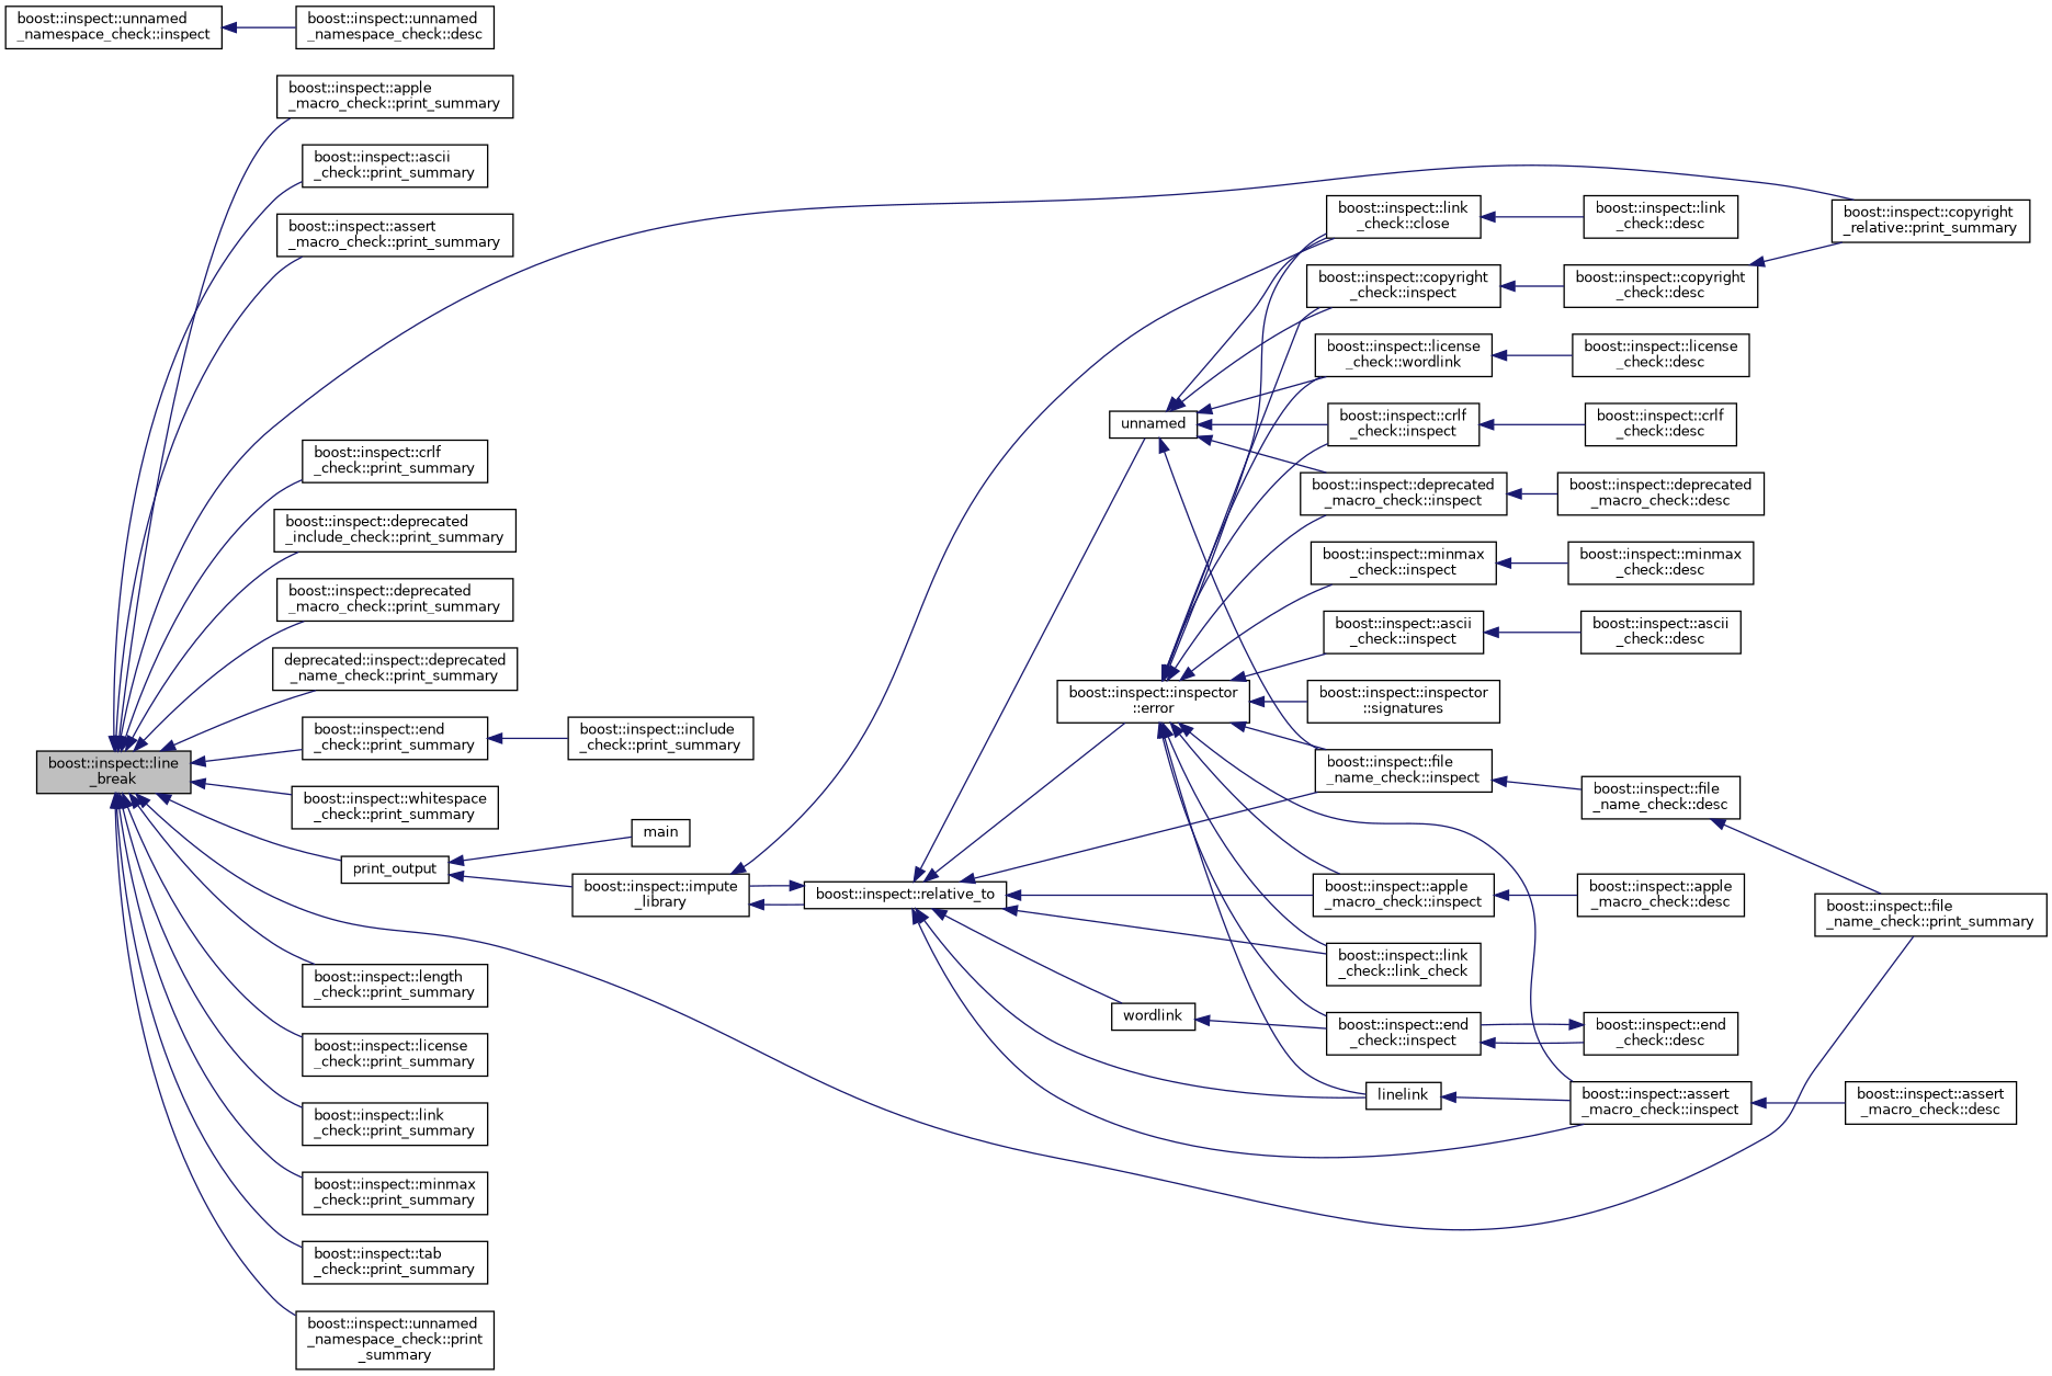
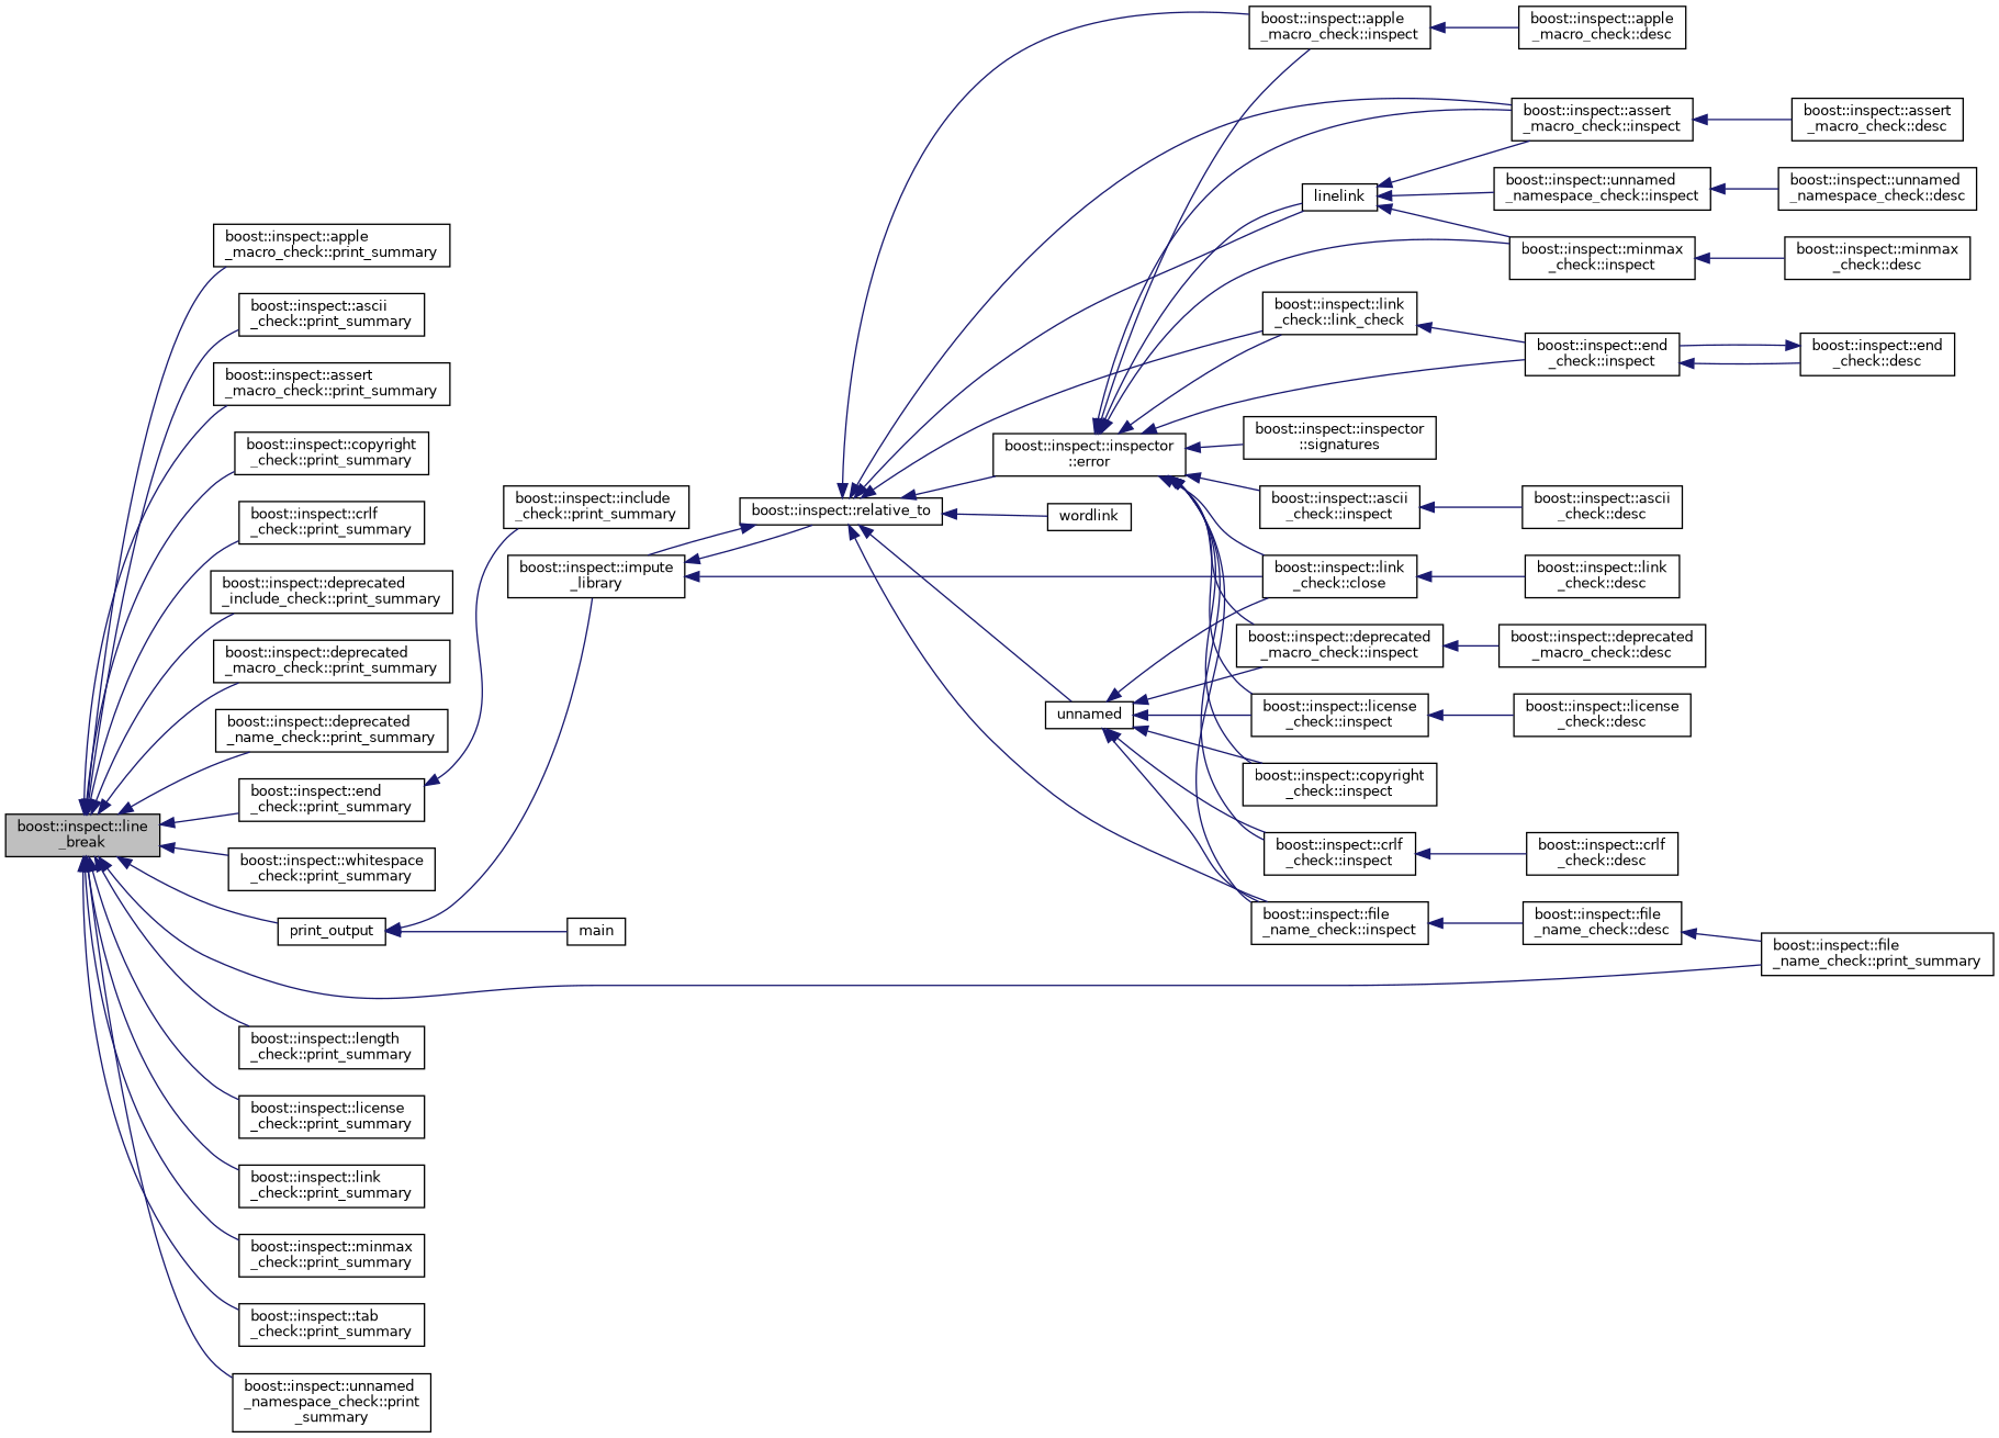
  digraph {
    rankdir=LR
    node [color=black fillcolor=white fontname=Helvetica fontsize=10 shape=record style=filled]
    edge [color=midnightblue dir=back fontname=Helvetica fontsize=10 labelfontname=Helvetica labelfontsize=10 style=solid]
    n1 [fillcolor=grey75 fontcolor=black height=0.2 label="boost::inspect::line\l_break" width=0.4]
    n2 [height=0.2 label="boost::inspect::apple\l_macro_check::print_summary" width=0.4]
    n3 [height=0.2 label="boost::inspect::ascii\l_check::print_summary" width=0.4]
    n4 [height=0.2 label="boost::inspect::assert\l_macro_check::print_summary" width=0.4]
-   n5 [height=0.2 label="boost::inspect::copyright\l_relative::print_summary" width=0.4]
+   n5 [height=0.2 label="boost::inspect::copyright\l_check::print_summary" width=0.4]
    n6 [height=0.2 label="boost::inspect::crlf\l_check::print_summary" width=0.4]
    n7 [height=0.2 label="boost::inspect::deprecated\l_include_check::print_summary" width=0.4]
    n8 [height=0.2 label="boost::inspect::deprecated\l_macro_check::print_summary" width=0.4]
-   n9 [height=0.2 label="deprecated::inspect::deprecated\l_name_check::print_summary" width=0.4]
+   n9 [height=0.2 label="boost::inspect::deprecated\l_name_check::print_summary" width=0.4]
    n10 [height=0.2 label="boost::inspect::end\l_check::print_summary" width=0.4]
    n11 [height=0.2 label="boost::inspect::whitespace\l_check::print_summary" width=0.4]
    n12 [height=0.2 label=print_output width=0.4]
    n13 [height=0.2 label="boost::inspect::file\l_name_check::print_summary" width=0.4]
    n14 [height=0.2 label="boost::inspect::length\l_check::print_summary" width=0.4]
    n15 [height=0.2 label="boost::inspect::license\l_check::print_summary" width=0.4]
    n16 [height=0.2 label="boost::inspect::link\l_check::print_summary" width=0.4]
    n17 [height=0.2 label="boost::inspect::minmax\l_check::print_summary" width=0.4]
    n18 [height=0.2 label="boost::inspect::tab\l_check::print_summary" width=0.4]
    n19 [height=0.2 label="boost::inspect::unnamed\l_namespace_check::print\l_summary" width=0.4]
    n20 [height=0.2 label="boost::inspect::include\l_check::print_summary" width=0.4]
    n21 [height=0.2 label="boost::inspect::impute\l_library" width=0.4]
    n22 [height=0.2 label=main width=0.4]
    n23 [height=0.2 label="boost::inspect::relative_to" width=0.4]
    n24 [height=0.2 label="boost::inspect::link\l_check::close" width=0.4]
    n25 [height=0.2 label="boost::inspect::apple\l_macro_check::inspect" width=0.4]
    n26 [height=0.2 label="boost::inspect::assert\l_macro_check::inspect" width=0.4]
    n27 [height=0.2 label=linelink width=0.4]
    n28 [height=0.2 label=wordlink width=0.4]
    n29 [height=0.2 label=unnamed width=0.4]
    n30 [height=0.2 label="boost::inspect::file\l_name_check::inspect" width=0.4]
    n31 [height=0.2 label="boost::inspect::inspector\l::error" width=0.4]
    n32 [height=0.2 label="boost::inspect::link\l_check::link_check" width=0.4]
    n33 [height=0.2 label="boost::inspect::link\l_check::desc" width=0.4]
    n34 [height=0.2 label="boost::inspect::apple\l_macro_check::desc" width=0.4]
    n35 [height=0.2 label="boost::inspect::assert\l_macro_check::desc" width=0.4]
    n36 [height=0.2 label="boost::inspect::minmax\l_check::inspect" width=0.4]
    n37 [height=0.2 label="boost::inspect::unnamed\l_namespace_check::inspect" width=0.4]
    n38 [height=0.2 label="boost::inspect::end\l_check::inspect" width=0.4]
    n39 [height=0.2 label="boost::inspect::copyright\l_check::inspect" width=0.4]
    n40 [height=0.2 label="boost::inspect::crlf\l_check::inspect" width=0.4]
    n41 [height=0.2 label="boost::inspect::deprecated\l_macro_check::inspect" width=0.4]
-   n42 [height=0.2 label="boost::inspect::license\l_check::wordlink" width=0.4]
+   n42 [height=0.2 label="boost::inspect::license\l_check::inspect" width=0.4]
    n43 [height=0.2 label="boost::inspect::file\l_name_check::desc" width=0.4]
    n44 [height=0.2 label="boost::inspect::ascii\l_check::inspect" width=0.4]
    n45 [height=0.2 label="boost::inspect::inspector\l::signatures" width=0.4]
    n46 [height=0.2 label="boost::inspect::minmax\l_check::desc" width=0.4]
    n47 [height=0.2 label="boost::inspect::unnamed\l_namespace_check::desc" width=0.4]
    n48 [height=0.2 label="boost::inspect::end\l_check::desc" width=0.4]
-   n49 [height=0.2 label="boost::inspect::copyright\l_check::desc" width=0.4]
    n50 [height=0.2 label="boost::inspect::crlf\l_check::desc" width=0.4]
    n51 [height=0.2 label="boost::inspect::deprecated\l_macro_check::desc" width=0.4]
    n52 [height=0.2 label="boost::inspect::license\l_check::desc" width=0.4]
    n53 [height=0.2 label="boost::inspect::ascii\l_check::desc" width=0.4]
    n1 -> n2
    n1 -> n3
    n1 -> n4
    n1 -> n5
    n1 -> n6
    n1 -> n7
    n1 -> n8
    n1 -> n9
    n1 -> n10
    n1 -> n11
    n1 -> n12
    n1 -> n13
    n1 -> n14
    n1 -> n15
    n1 -> n16
    n1 -> n17
    n1 -> n18
    n1 -> n19
    n10 -> n20
    n12 -> n21
    n12 -> n22
    n21 -> n23
    n21 -> n24
    n23 -> n21
    n23 -> n25
    n23 -> n26
    n23 -> n27
    n23 -> n28
    n23 -> n29
    n23 -> n30
    n23 -> n31
    n23 -> n32
    n24 -> n33
    n25 -> n34
    n26 -> n35
    n27 -> n26
-   n28 -> n38
+   n27 -> n36
+   n27 -> n37
+   n32 -> n38
    n29 -> n24
    n29 -> n30
    n29 -> n39
    n29 -> n40
    n29 -> n41
    n29 -> n42
    n30 -> n43
    n31 -> n24
    n31 -> n25
    n31 -> n26
    n31 -> n27
    n31 -> n30
    n31 -> n32
    n31 -> n36
    n31 -> n38
    n31 -> n39
    n31 -> n40
    n31 -> n41
    n31 -> n42
    n31 -> n44
    n31 -> n45
    n36 -> n46
    n37 -> n47
    n38 -> n48
-   n39 -> n49
    n40 -> n50
    n41 -> n51
    n42 -> n52
    n43 -> n13
    n44 -> n53
    n48 -> n38
-   n49 -> n5
  }
